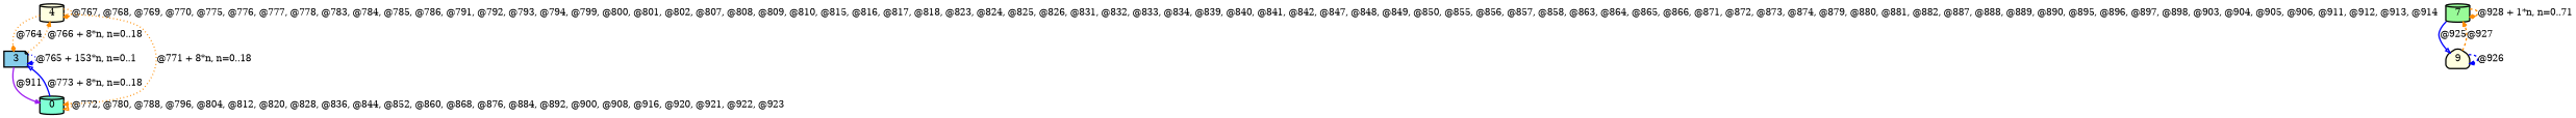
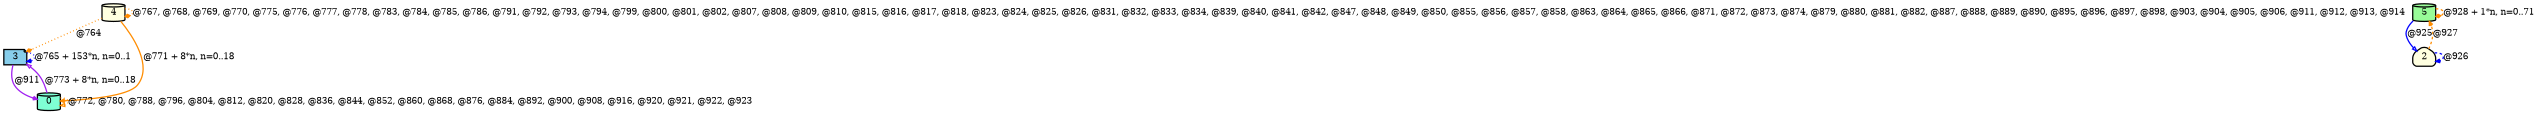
  digraph {
    node [fillcolor=lightyellow fontsize=20 penwidth=3 shape=cylinder style="rounded,filled"]
    edge [arrowhead=vee arrowsize=1 color=darkorange fontsize=20 penwidth=3 style=dotted]
    4
    3 [fillcolor=skyblue shape=note]
    0 [fillcolor=aquamarine]
-   7 [fillcolor=palegreen]
-   2 [shape=house label=9]
+   7 [fillcolor=palegreen label=5]
+   2 [shape=house]
    4 -> 4 [arrowhead=diamond label="@767, @768, @769, @770, @775, @776, @777, @778, @783, @784, @785, @786, @791, @792, @793, @794, @799, @800, @801, @802, @807, @808, @809, @810, @815, @816, @817, @818, @823, @824, @825, @826, @831, @832, @833, @834, @839, @840, @841, @842, @847, @848, @849, @850, @855, @856, @857, @858, @863, @864, @865, @866, @871, @872, @873, @874, @879, @880, @881, @882, @887, @888, @889, @890, @895, @896, @897, @898, @903, @904, @905, @906, @911, @912, @913, @914"]
    4 -> 3 [arrowhead=diamond label="@764"]
-   4 -> 0 [label="@771 + 8*n, n=0..18"]
-   3 -> 4 [label="@766 + 8*n, n=0..18"]
+   4 -> 0 [label="@771 + 8*n, n=0..18" style=bold]
    3 -> 3 [color=blue label="@765 + 153*n, n=0..1"]
    3 -> 0 [color=purple label="@911" style=bold]
-   0 -> 3 [arrowhead=onormal color=blue label="@773 + 8*n, n=0..18" style=bold]
+   0 -> 3 [arrowhead=onormal color=purple label="@773 + 8*n, n=0..18" style=bold]
    0 -> 0 [arrowhead=onormal label="@772, @780, @788, @796, @804, @812, @820, @828, @836, @844, @852, @860, @868, @876, @884, @892, @900, @908, @916, @920, @921, @922, @923"]
    7 -> 7 [arrowhead=diamond label="@928 + 1*n, n=0..71" style=dashed]
    7 -> 2 [arrowhead=onormal color=blue label="@925" style=bold]
    2 -> 7 [label="@927" style=dashed]
    2 -> 2 [color=blue label="@926" style=dashed]
  }
